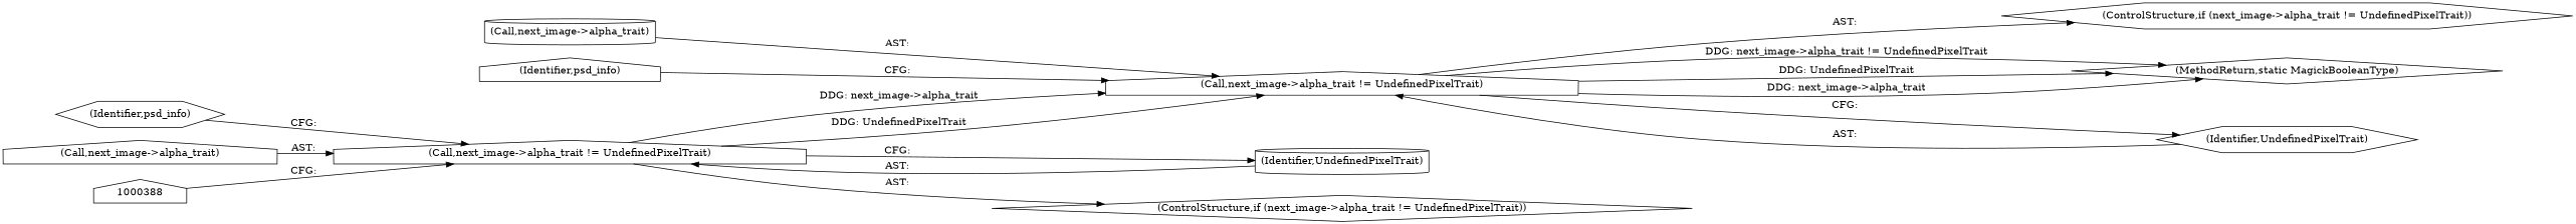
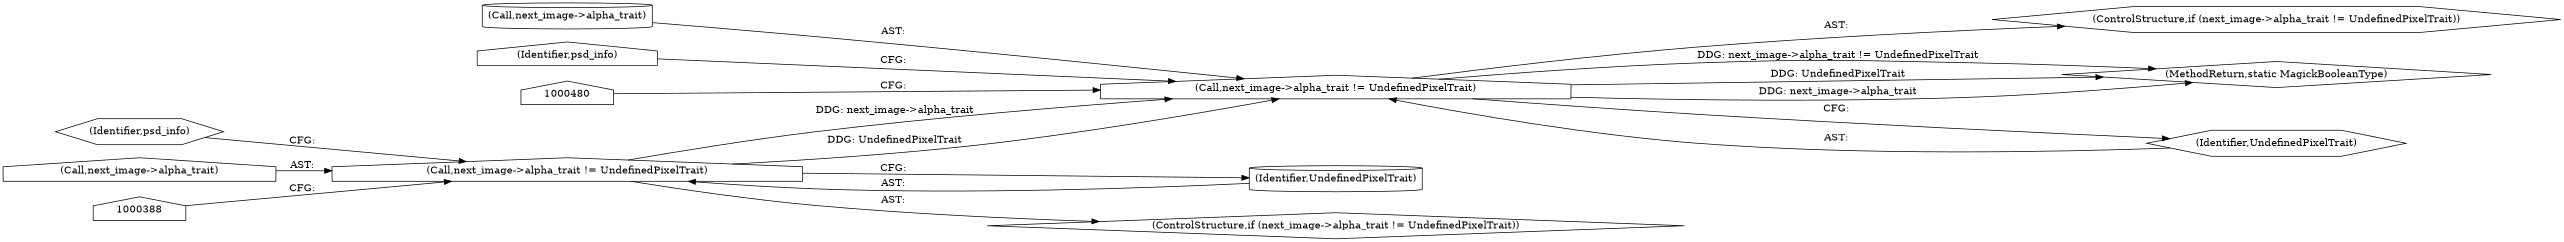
  digraph {
    rankdir=LR
    node [shape=house]
    n1 [label="(Call,next_image->alpha_trait != UndefinedPixelTrait)"]
    n2 [label="(Call,next_image->alpha_trait != UndefinedPixelTrait)"]
    n3 [label="(Identifier,UndefinedPixelTrait)" shape=cylinder]
    n4 [label="(ControlStructure,if (next_image->alpha_trait != UndefinedPixelTrait))" shape=diamond]
    n5 [label="(ControlStructure,if (next_image->alpha_trait != UndefinedPixelTrait))" shape=hexagon]
    n6 [label="(MethodReturn,static MagickBooleanType)" shape=diamond]
    n7 [label="(Identifier,UndefinedPixelTrait)" shape=hexagon]
    n8 [label="(Identifier,psd_info)" shape=hexagon]
    n9 [label="(Call,next_image->alpha_trait)"]
    n10 [label="(Call,next_image->alpha_trait)" shape=cylinder]
    n11 [label="(Identifier,psd_info)"]
    1000388
+   1000480
    n1 -> n2 [label="DDG: next_image->alpha_trait"]
    n1 -> n2 [label="DDG: UndefinedPixelTrait"]
    n1 -> n3 [label="CFG: "]
    n1 -> n4 [label="AST: "]
    n2 -> n5 [label="AST: "]
    n2 -> n6 [label="DDG: next_image->alpha_trait != UndefinedPixelTrait"]
    n2 -> n6 [label="DDG: UndefinedPixelTrait"]
    n2 -> n6 [label="DDG: next_image->alpha_trait"]
    n2 -> n7 [label="CFG: "]
    n3 -> n1 [label="AST: "]
    n7 -> n2 [label="AST: "]
    n8 -> n1 [label="CFG: "]
    n9 -> n1 [label="AST: "]
    n10 -> n2 [label="AST: "]
    n11 -> n2 [label="CFG: "]
    1000388 -> n1 [label="CFG: "]
+   1000480 -> n2 [label="CFG: "]
  }
